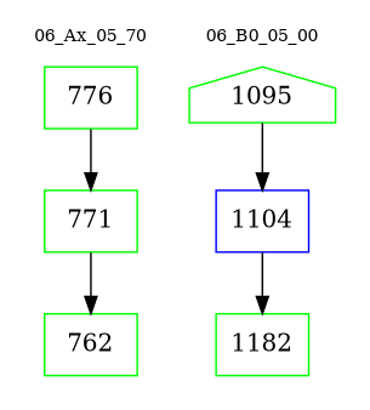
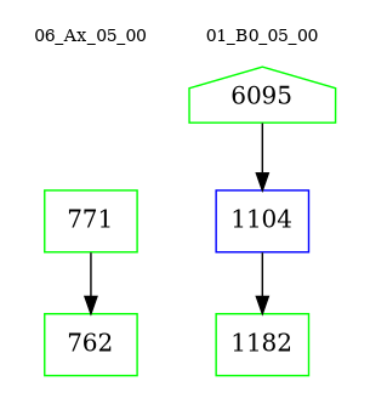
  digraph {
    node [color=green shape=box]
    edge [color=black]
-   n1 [label=776]
    n2 [label=771]
    n3 [label=762]
-   n4 [label=1095 shape=house]
+   n4 [label=6095 shape=house]
    n5 [color=blue label=1104]
    n6 [label=1182]
    subgraph cluster_1 {
      color=white
      fontsize=10
-     label="06_Ax_05_70"
-     n1
+     label="06_Ax_05_00"
      n2
      n3
    }
    subgraph cluster_2 {
      color=white
      fontsize=10
-     label="06_B0_05_00"
+     label="01_B0_05_00"
      n4
      n5
      n6
    }
-   n1 -> n2
    n2 -> n3
    n4 -> n5
    n5 -> n6
  }
